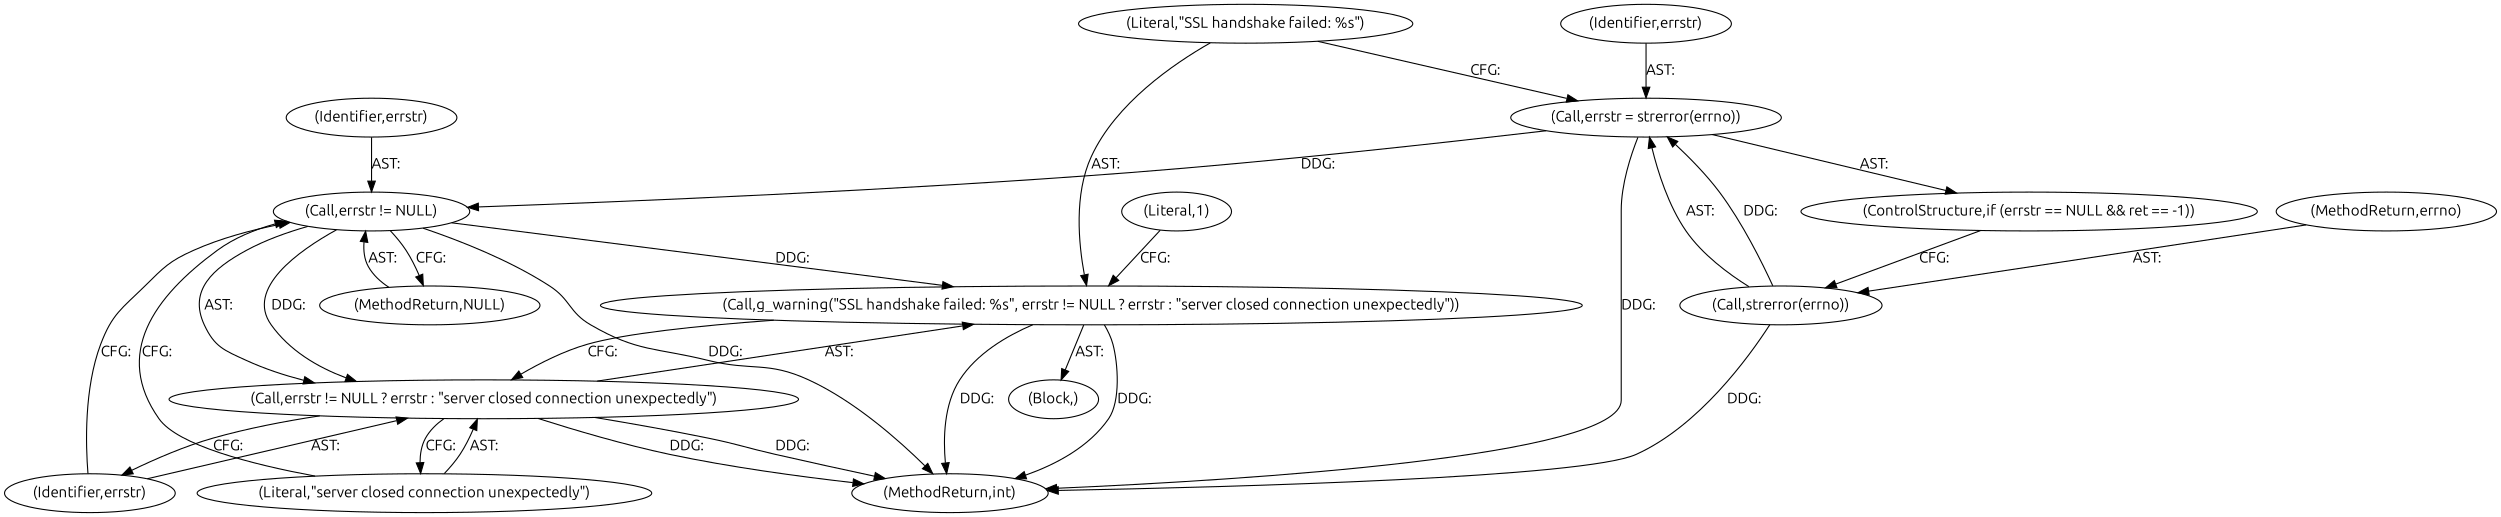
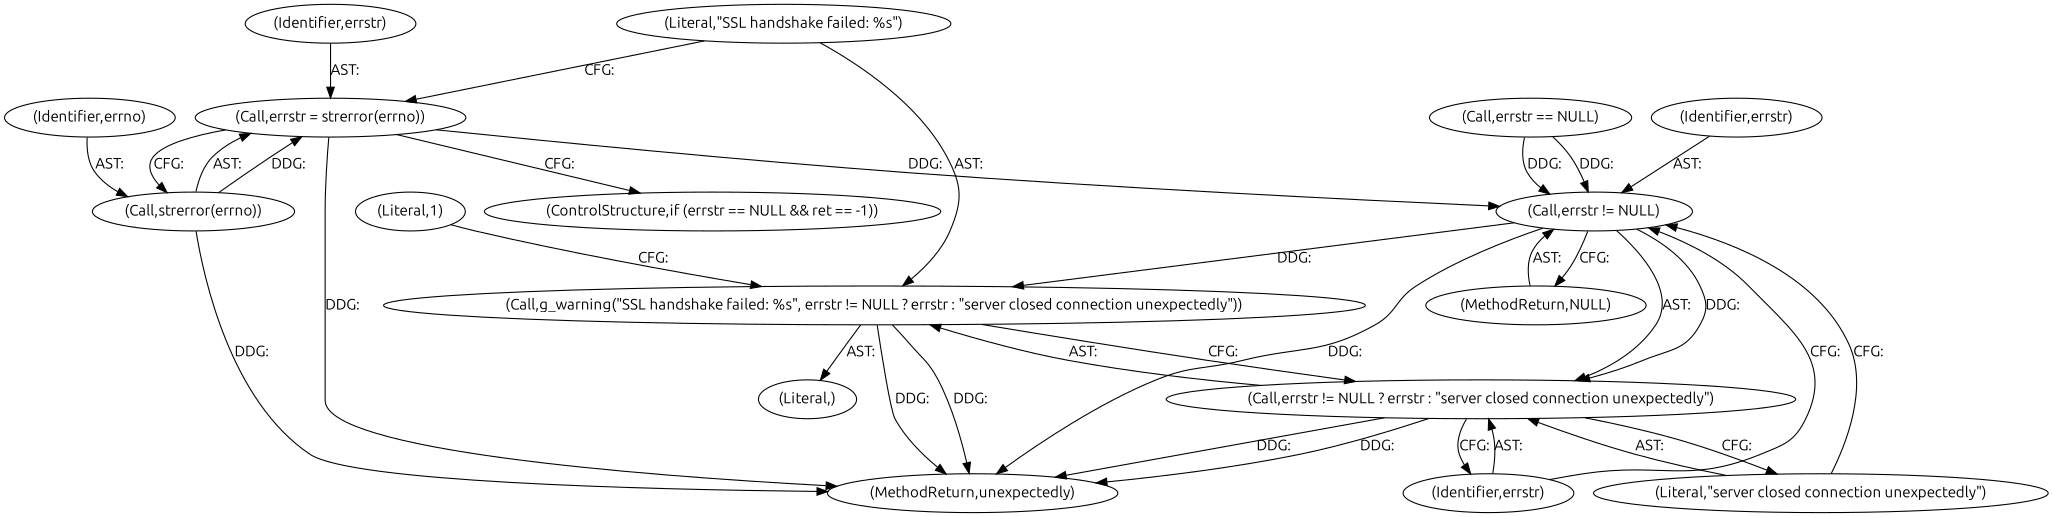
  digraph {
    fontname=Ubuntu
    node [fontname=Ubuntu]
    edge [fontname=Ubuntu]
    n1 [label="(Call,errstr = strerror(errno))"]
    n2 [label="(Call,strerror(errno))"]
    n3 [label="(Call,errstr != NULL)"]
    n4 [label="(ControlStructure,if (errstr == NULL && ret == -1))"]
-   n5 [label="(MethodReturn,int)"]
+   n5 [label="(MethodReturn,unexpectedly)"]
    n6 [label="(Call,g_warning(\"SSL handshake failed: %s\", errstr != NULL ? errstr : \"server closed connection unexpectedly\"))"]
    n7 [label="(Call,errstr != NULL ? errstr : \"server closed connection unexpectedly\")"]
    n8 [label="(MethodReturn,NULL)"]
-   n9 [label="(MethodReturn,errno)"]
-   n10 [label="(Block,)"]
+   n9 [label="(Identifier,errno)"]
+   n10 [label="(Literal,)"]
    n11 [label="(Identifier,errstr)"]
    n12 [label="(Literal,\"server closed connection unexpectedly\")"]
    n13 [label="(Literal,\"SSL handshake failed: %s\")"]
    n14 [label="(Identifier,errstr)"]
    n15 [label="(Identifier,errstr)"]
+   n16 [label="(Call,errstr == NULL)"]
    n17 [label="(Literal,1)"]
-   n4 -> n2 [label="CFG: "]
+   n1 -> n2 [label="CFG: "]
    n1 -> n3 [label="DDG: "]
-   n1 -> n4 [label="AST: "]
+   n1 -> n4 [label="CFG: "]
    n1 -> n5 [label="DDG: "]
    n2 -> n1 [label="AST: "]
    n2 -> n1 [label="DDG: "]
    n2 -> n5 [label="DDG: "]
    n3 -> n5 [label="DDG: "]
    n3 -> n6 [label="DDG: "]
    n3 -> n7 [label="AST: "]
    n3 -> n7 [label="DDG: "]
    n3 -> n8 [label="CFG: "]
    n6 -> n5 [label="DDG: "]
    n6 -> n5 [label="DDG: "]
    n6 -> n7 [label="CFG: "]
    n6 -> n10 [label="AST: "]
    n7 -> n5 [label="DDG: "]
    n7 -> n5 [label="DDG: "]
    n7 -> n6 [label="AST: "]
    n7 -> n11 [label="CFG: "]
    n7 -> n12 [label="CFG: "]
    n8 -> n3 [label="AST: "]
    n9 -> n2 [label="AST: "]
    n11 -> n3 [label="CFG: "]
    n11 -> n7 [label="AST: "]
    n12 -> n3 [label="CFG: "]
    n12 -> n7 [label="AST: "]
    n13 -> n1 [label="CFG: "]
    n13 -> n6 [label="AST: "]
    n14 -> n3 [label="AST: "]
    n15 -> n1 [label="AST: "]
+   n16 -> n3 [label="DDG: "]
+   n16 -> n3 [label="DDG: "]
    n17 -> n6 [label="CFG: "]
  }
